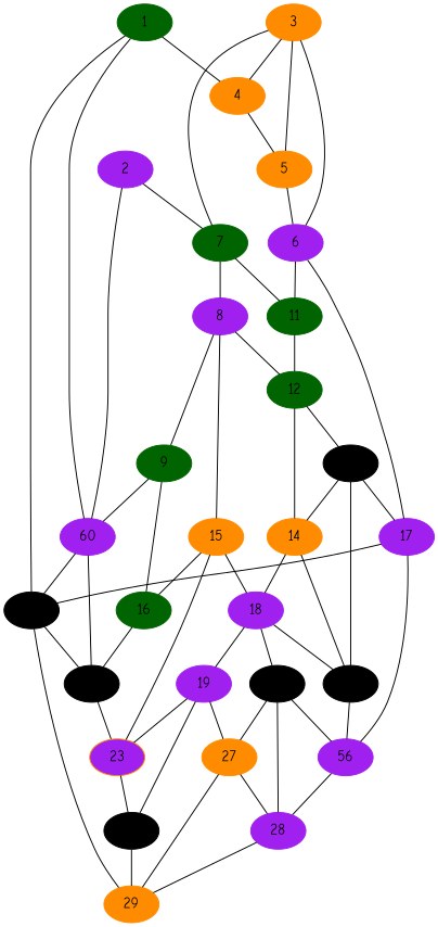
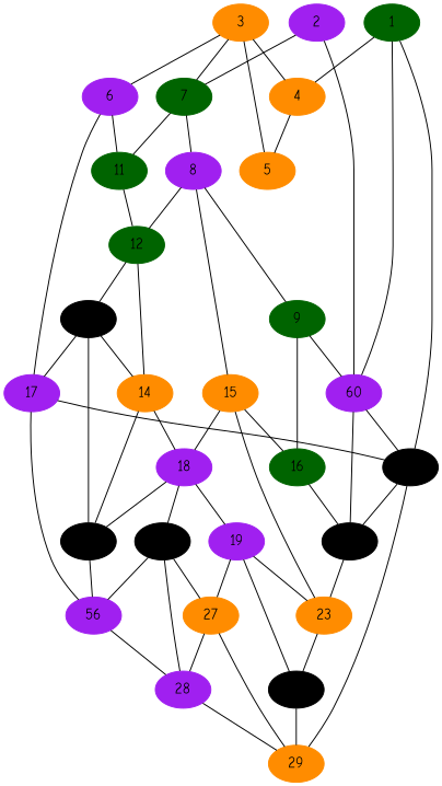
  graph {
    fontname="Comic Neue"
    node [color=purple fontname="Comic Neue" style=filled]
    edge [fontname="Comic Neue" weight=1.0]
    1 [color=darkgreen]
    4 [color=darkorange]
    n3 [label=60]
    20 [color=black]
    5 [color=darkorange]
    21 [color=black]
    29 [color=darkorange]
    2
    7 [color=darkgreen]
    11 [color=darkgreen]
    8
    3 [color=darkorange]
    6
    17
    12 [color=darkgreen]
    n16 [label=56]
    9 [color=darkgreen]
    15 [color=darkorange]
    16 [color=darkgreen]
    13 [color=black]
    14 [color=darkorange]
    18
-   23 [color=darkorange fillcolor=purple]
+   23 [color=darkorange]
    22 [color=black]
    19
    25 [color=black]
    24 [color=black]
    28
    27 [color=darkorange]
    1 -- 4 [weight=2.0]
    1 -- n3
    1 -- 20
    4 -- 5
    n3 -- 20
    n3 -- 21
    20 -- 21
    20 -- 29 [weight=2.0]
-   5 -- 6
    21 -- 23
    2 -- n3
    2 -- 7
    7 -- 11
    7 -- 8
    11 -- 12
    8 -- 12
    8 -- 9
    8 -- 15
    3 -- 4
    3 -- 5 [weight=2.0]
    3 -- 7
    3 -- 6
    6 -- 11
    6 -- 17
    17 -- 20
    17 -- n16
    12 -- 13
    12 -- 14
    n16 -- 28
    9 -- n3
    9 -- 16
    15 -- 16
    15 -- 18
    15 -- 23
    16 -- 21 [weight=2.0]
    13 -- 17
    13 -- 14
    13 -- 22
    14 -- 18
    14 -- 22
    18 -- 22
    18 -- 19
    18 -- 25
    23 -- 24
    22 -- n16
    19 -- 23
    19 -- 24
    19 -- 27
    25 -- n16
    25 -- 28
    25 -- 27
    24 -- 29
    28 -- 29
    27 -- 29
    27 -- 28
  }
